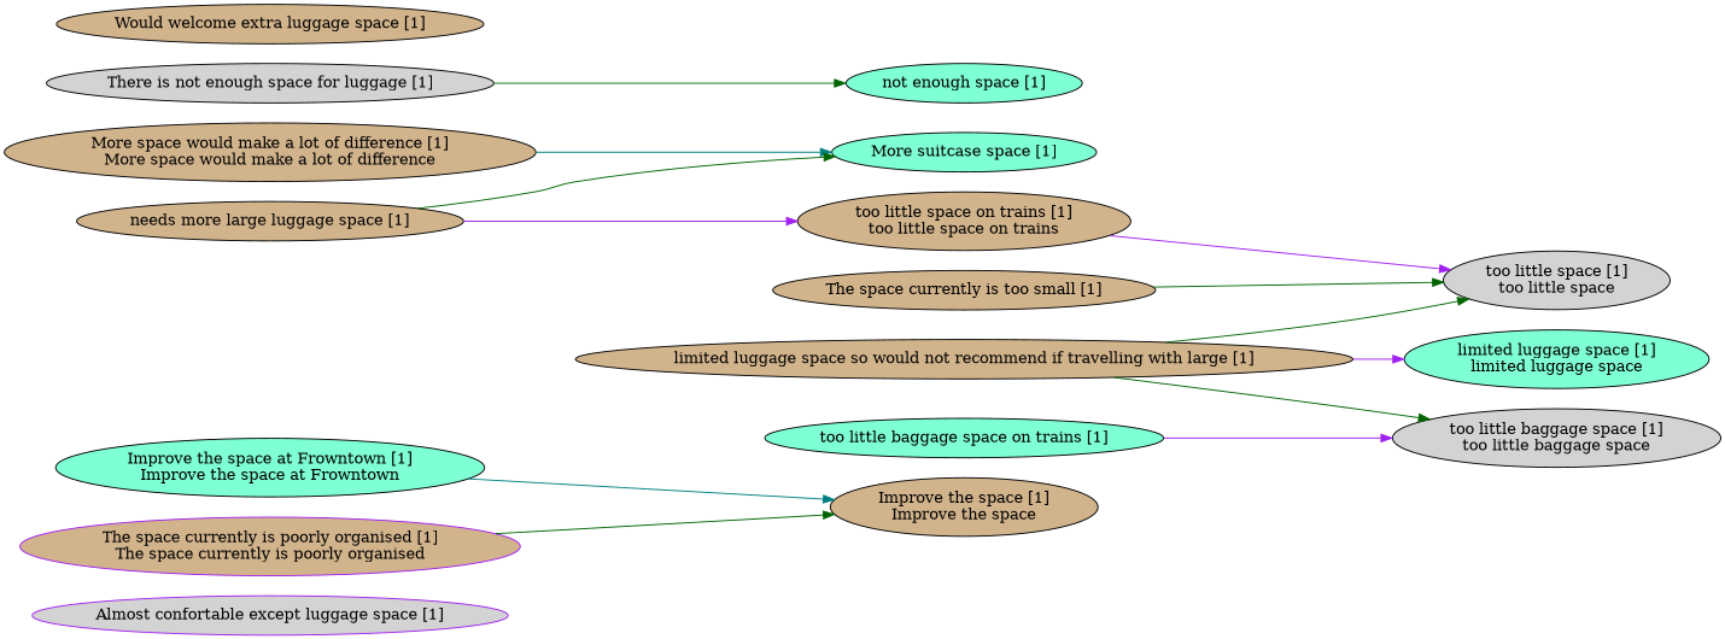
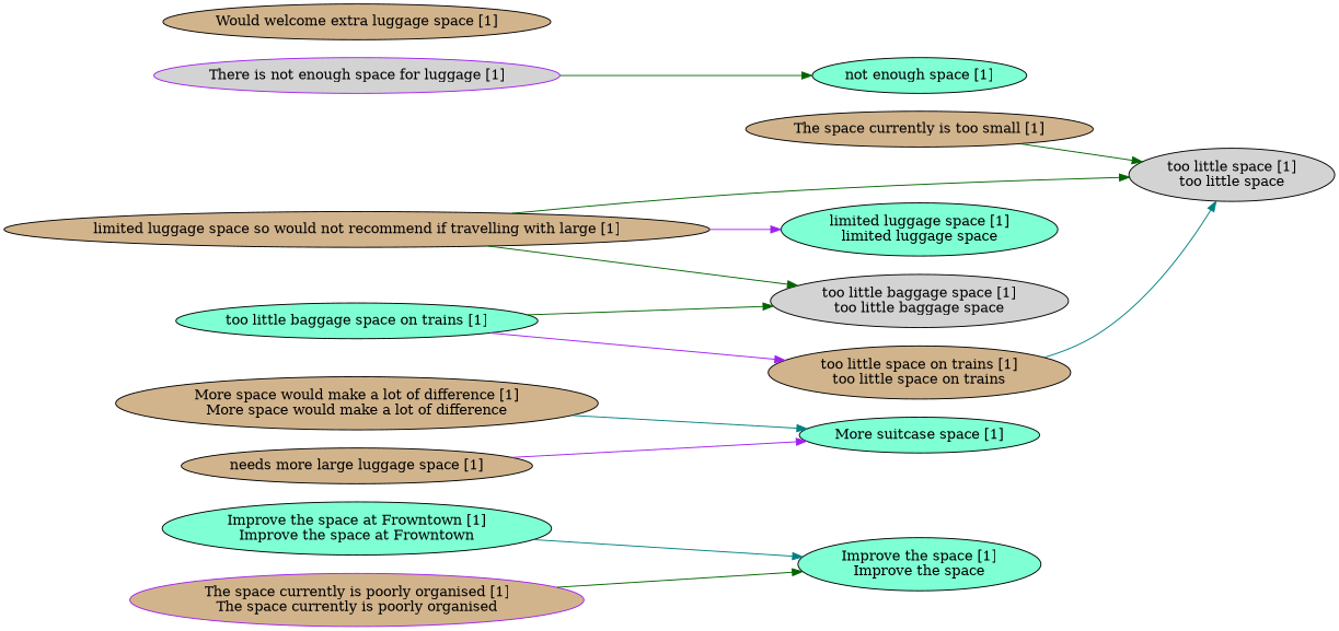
  digraph {
    rankdir=LR
    node [color=black fillcolor=tan style=filled]
    edge [color=darkgreen]
-   "Almost confortable except luggage space [1]" [color=purple fillcolor=lightgrey]
    "Improve the space at Frowntown [1]\nImprove the space at Frowntown" [fillcolor=aquamarine]
-   "Improve the space [1]\nImprove the space"
+   "Improve the space [1]\nImprove the space" [fillcolor=aquamarine]
    "More suitcase space [1]" [fillcolor=aquamarine]
    "More space would make a lot of difference [1]\nMore space would make a lot of difference"
    "The space currently is poorly organised [1]\nThe space currently is poorly organised" [color=purple]
    "too little space [1]\ntoo little space" [fillcolor=lightgrey]
    "The space currently is too small [1]"
-   "There is not enough space for luggage [1]" [fillcolor=lightgrey]
+   "There is not enough space for luggage [1]" [color=purple fillcolor=lightgrey]
    "not enough space [1]" [fillcolor=aquamarine]
    "Would welcome extra luggage space [1]"
    "limited luggage space so would not recommend if travelling with large [1]"
    "limited luggage space [1]\nlimited luggage space" [fillcolor=aquamarine]
    "too little baggage space [1]\ntoo little baggage space" [fillcolor=lightgrey]
    "needs more large luggage space [1]"
    "too little baggage space on trains [1]" [fillcolor=aquamarine]
    "too little space on trains [1]\ntoo little space on trains"
    "Improve the space at Frowntown [1]\nImprove the space at Frowntown" -> "Improve the space [1]\nImprove the space" [color=teal]
    "More space would make a lot of difference [1]\nMore space would make a lot of difference" -> "More suitcase space [1]" [color=teal]
    "The space currently is poorly organised [1]\nThe space currently is poorly organised" -> "Improve the space [1]\nImprove the space"
    "The space currently is too small [1]" -> "too little space [1]\ntoo little space"
    "There is not enough space for luggage [1]" -> "not enough space [1]"
    "limited luggage space so would not recommend if travelling with large [1]" -> "too little space [1]\ntoo little space"
    "limited luggage space so would not recommend if travelling with large [1]" -> "limited luggage space [1]\nlimited luggage space" [color=purple]
    "limited luggage space so would not recommend if travelling with large [1]" -> "too little baggage space [1]\ntoo little baggage space"
-   "needs more large luggage space [1]" -> "More suitcase space [1]"
-   "too little baggage space on trains [1]" -> "too little baggage space [1]\ntoo little baggage space" [color=purple]
-   "needs more large luggage space [1]" -> "too little space on trains [1]\ntoo little space on trains" [color=purple]
-   "too little space on trains [1]\ntoo little space on trains" -> "too little space [1]\ntoo little space" [color=purple]
+   "needs more large luggage space [1]" -> "More suitcase space [1]" [color=purple]
+   "too little baggage space on trains [1]" -> "too little baggage space [1]\ntoo little baggage space"
+   "too little baggage space on trains [1]" -> "too little space on trains [1]\ntoo little space on trains" [color=purple]
+   "too little space on trains [1]\ntoo little space on trains" -> "too little space [1]\ntoo little space" [color=teal]
  }
